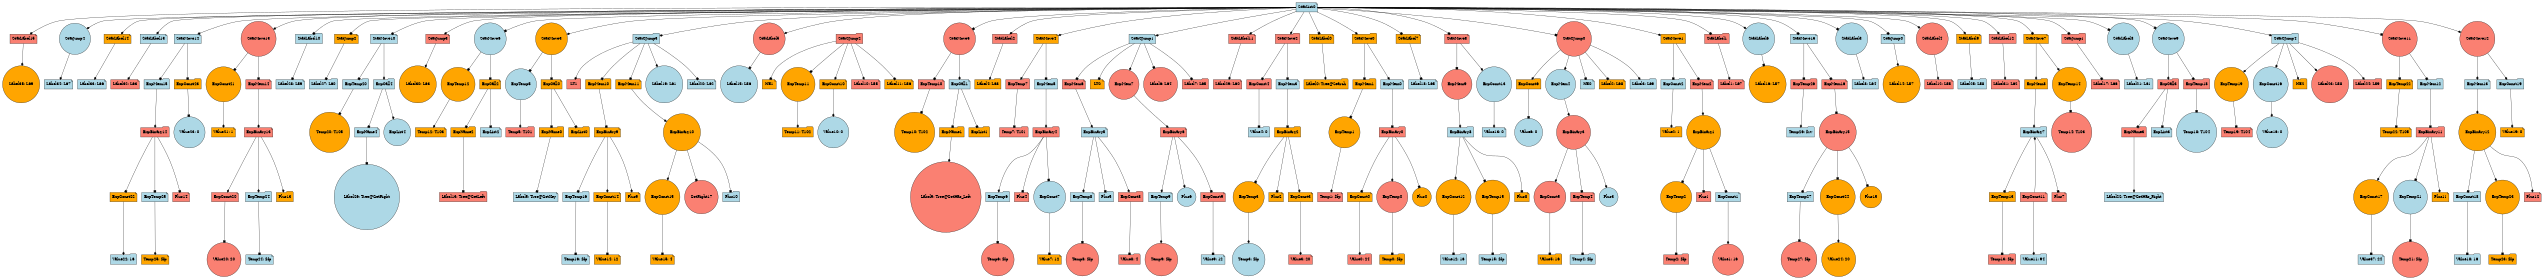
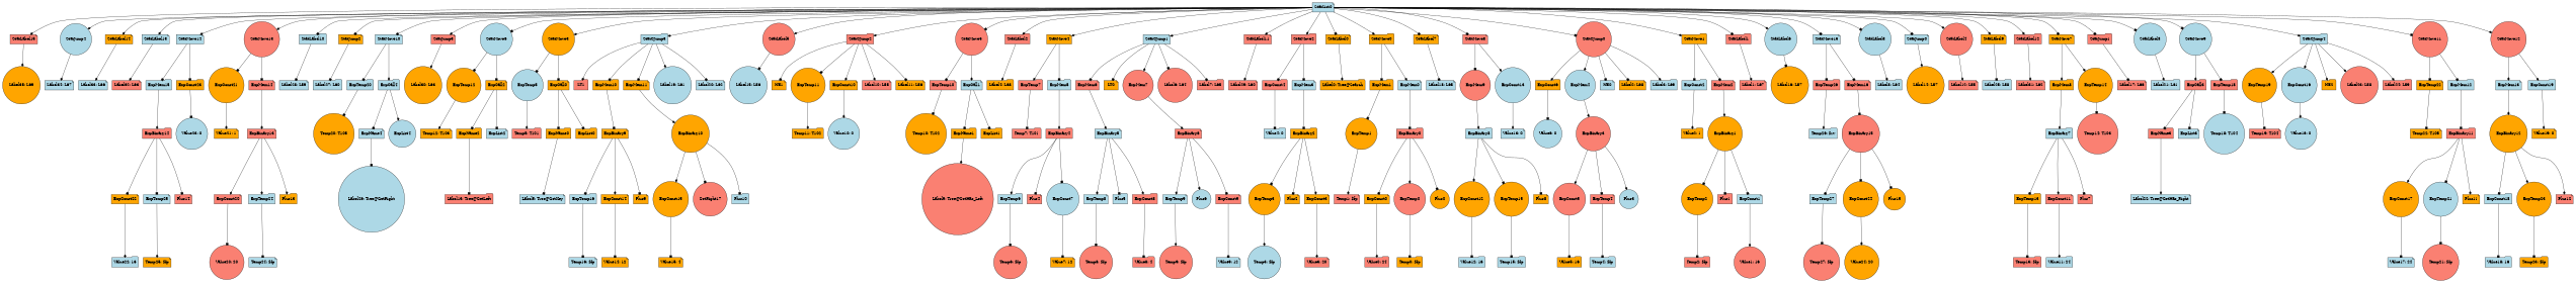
  digraph {
    ordering=out
    node [fillcolor=lightblue shape=note style=filled]
    edge [arrowhead=box]
    ExpTemp27 [shape=folder]
    "Temp27: $fp" [fillcolor=salmon shape=circle]
    ExpTemp26 [fillcolor=salmon shape=folder]
    "Temp26: $rv" [shape=folder]
    StatLabel15 [fillcolor=salmon]
    "Label35: L69" [fillcolor=orange shape=circle]
    StatJump4 [shape=circle]
    "Label34: L67"
    StatLabel14 [fillcolor=orange]
    "Label33: L66"
    "Label32: L63" [fillcolor=salmon]
    StatLabel13
    ExpMem15 [shape=folder]
    StatMove14
    ExpConst23 [fillcolor=orange shape=folder]
    ExpBinary14 [fillcolor=salmon shape=folder]
    "Value23: 0" [shape=circle]
    ExpConst22 [fillcolor=orange]
    ExpTemp25
    Plus14 [fillcolor=salmon]
    "Value22: 16" [shape=folder]
    "Temp25: $fp" [fillcolor=orange]
    ExpConst21 [fillcolor=orange shape=circle]
    "Value21: 1" [fillcolor=orange]
    StatMove13 [fillcolor=salmon shape=circle]
    ExpMem14 [fillcolor=salmon]
    ExpBinary13 [fillcolor=salmon]
    ExpConst20 [fillcolor=salmon]
    ExpTemp24 [shape=folder]
    Plus13 [fillcolor=orange shape=folder]
    "Value20: 20" [fillcolor=salmon shape=circle]
    "Temp24: $fp"
    ExpBinary12 [fillcolor=orange shape=circle]
    ExpMem13
    ExpConst18 [shape=folder]
    ExpTemp23 [fillcolor=orange shape=circle]
    Plus12 [fillcolor=salmon]
    "Value18: 16" [shape=folder]
    "Temp23: $fp" [fillcolor=orange shape=folder]
    StatLabel10 [shape=folder]
    "Label28: L59"
    StatJump2 [fillcolor=orange]
    "Label27: L60" [shape=folder]
    ExpTemp22 [fillcolor=orange]
    "Temp22: T105" [fillcolor=orange]
    ExpMem12 [shape=folder]
    ExpBinary11 [fillcolor=salmon shape=folder]
    ExpConst17 [fillcolor=orange shape=circle]
    ExpTemp21 [shape=circle]
    Plus11 [fillcolor=orange]
-   "Value17: 24" [label="Value37: 24"]
+   "Value17: 24"
    "Temp21: $fp" [fillcolor=salmon shape=circle]
    "Label26: Tree@GetRight" [shape=circle]
    ExpName4
    ExpTemp20 [shape=folder]
    StatMove10
    ExpCall4 [shape=folder]
    "Temp20: T105" [fillcolor=orange shape=circle]
    ExpList4 [shape=circle]
    StatJump3 [fillcolor=salmon]
    "Label30: L63" [fillcolor=orange shape=circle]
    "Temp9: $fp" [fillcolor=salmon shape=circle]
    ExpTemp9
    ExpMem6 [fillcolor=salmon]
    ExpBinary5
    ExpTemp8
    Plus5 [shape=folder]
    ExpConst8 [fillcolor=salmon shape=folder]
    "Temp8: $fp" [fillcolor=salmon shape=circle]
    "Value8: 4" [fillcolor=salmon shape=folder]
    ExpConst4 [fillcolor=salmon shape=folder]
    "Value4: 0" [shape=folder]
    ExpConst0 [fillcolor=orange]
    "Value0: 24" [fillcolor=salmon shape=folder]
    ExpTemp6 [shape=folder]
    "Temp6: $fp" [fillcolor=salmon shape=circle]
    StatMove6 [shape=circle]
    ExpTemp12 [fillcolor=orange shape=circle]
    ExpCall2 [fillcolor=orange]
    "Temp12: T103" [fillcolor=orange]
    ExpName2 [fillcolor=orange shape=folder]
    ExpList2
    "Label13: Tree@GetLeft" [fillcolor=salmon shape=folder]
    ExpName0 [fillcolor=orange shape=folder]
    "Label5: Tree@GetKey"
    ExpConst24 [fillcolor=orange shape=circle]
    "Value24: 20" [fillcolor=orange shape=circle]
    StatMove3 [fillcolor=orange shape=circle]
    ExpTemp5 [shape=circle]
    ExpCall0 [fillcolor=orange]
    "Temp5: T101" [fillcolor=salmon shape=folder]
    ExpList0 [fillcolor=orange shape=folder]
    StatCJump3 [shape=folder]
    LT1 [fillcolor=salmon shape=folder]
    ExpMem10 [fillcolor=orange shape=folder]
    ExpMem11 [fillcolor=orange]
    "Label19: L61" [shape=circle]
    "Label20: L62"
    ExpBinary9 [fillcolor=orange]
    ExpBinary10 [fillcolor=orange shape=circle]
    ExpTemp16 [shape=folder]
    ExpConst14 [fillcolor=orange]
    Plus9 [fillcolor=orange]
    ExpConst15 [fillcolor=orange shape=circle]
    n105 [fillcolor=salmon label=GetRight17 shape=circle]
    Plus10 [shape=folder]
    ExpConst6 [fillcolor=orange shape=folder]
    "Value6: 0" [shape=circle]
    ExpMem1 [fillcolor=orange shape=folder]
    ExpTemp1 [fillcolor=orange shape=circle]
    "Temp1: $fp" [fillcolor=salmon]
    ExpConst5 [fillcolor=salmon shape=circle]
    "Value5: 16" [fillcolor=orange shape=folder]
    ExpConst2 [shape=folder]
    "Value2: 1" [fillcolor=orange shape=folder]
    ExpTemp7 [fillcolor=salmon shape=folder]
    "Temp7: T101" [fillcolor=salmon shape=folder]
    ExpTemp0 [fillcolor=salmon shape=circle]
    "Temp0: $fp" [fillcolor=orange shape=folder]
    ExpTemp4 [fillcolor=salmon]
    "Temp4: $fp" [shape=folder]
    StatLabel5 [fillcolor=salmon shape=circle]
    "Label15: L56" [shape=circle]
    ExpBinary4 [fillcolor=salmon shape=folder]
    Plus4 [fillcolor=salmon]
    ExpConst7 [shape=circle]
    "Value7: 12" [fillcolor=orange]
    ExpMem16 [fillcolor=salmon]
    ExpBinary15 [fillcolor=salmon shape=circle]
    Plus15 [fillcolor=orange shape=circle]
    ExpBinary6 [fillcolor=salmon]
    Plus6 [shape=circle]
    ExpConst9 [fillcolor=salmon]
    "Value9: 12"
    StatCJump2 [fillcolor=salmon shape=folder]
    NE1 [fillcolor=orange]
    ExpTemp11 [fillcolor=orange shape=circle]
    ExpConst10 [fillcolor=orange]
    "Label10: L55" [fillcolor=salmon]
    "Label11: L56" [fillcolor=orange]
    "Temp11: T102" [fillcolor=orange shape=folder]
    "Value10: 0" [shape=circle]
    "Temp16: $fp"
    StatMove5 [fillcolor=salmon shape=circle]
    ExpTemp10 [fillcolor=salmon]
    ExpCall1
    "Temp10: T102" [fillcolor=orange shape=circle]
    ExpName1 [fillcolor=orange shape=folder]
    ExpList1 [fillcolor=orange shape=folder]
    "Label9: Tree@GetHas_Left" [fillcolor=salmon shape=circle]
    StatLabel2 [fillcolor=salmon shape=folder]
    "Label4: L68" [fillcolor=orange shape=folder]
    StatMove4 [fillcolor=orange]
    ExpMem5 [shape=folder]
    ExpBinary0 [fillcolor=salmon shape=folder]
    ExpMem0
    Plus0 [fillcolor=orange shape=circle]
    ExpBinary1 [fillcolor=orange shape=circle]
    ExpTemp2 [fillcolor=orange shape=circle]
    Plus1 [fillcolor=salmon shape=folder]
    ExpConst1
    "Temp2: $fp" [fillcolor=salmon shape=folder]
    "Value1: 16" [fillcolor=salmon shape=circle]
    StatCJump1
    LT0 [fillcolor=orange]
    ExpMem7 [fillcolor=salmon shape=circle]
    "Label6: L64" [fillcolor=salmon shape=circle]
    "Label7: L65" [fillcolor=salmon shape=folder]
    ExpCall3 [fillcolor=salmon shape=folder]
    ExpName3 [fillcolor=salmon shape=folder]
    ExpList3
    "Label22: Tree@GetHas_Right"
    ExpBinary2 [fillcolor=orange shape=folder]
    ExpMem3
    ExpTemp3 [fillcolor=orange shape=circle]
    Plus2 [fillcolor=orange]
    ExpConst3 [fillcolor=orange]
    "Temp3: $fp" [shape=circle]
    "Value3: 20" [fillcolor=salmon]
    StatLabel11 [fillcolor=salmon]
    "Label29: L60" [fillcolor=salmon]
    StatMove2 [fillcolor=salmon shape=folder]
    ExpTemp19 [fillcolor=orange shape=circle]
    "Temp19: T104" [fillcolor=salmon]
    StatLabel0 [fillcolor=orange]
    "Label0: Tree@Search" [fillcolor=orange shape=folder]
    StatMove0 [fillcolor=orange shape=folder]
    StatLabel7 [fillcolor=orange]
    "Label18: L65"
    StatMove8 [fillcolor=salmon]
    ExpMem9 [fillcolor=salmon shape=circle]
    ExpConst13 [shape=circle]
    ExpBinary8 [shape=folder]
    "Value13: 0"
    ExpConst12 [fillcolor=orange shape=circle]
    ExpTemp15 [fillcolor=orange shape=circle]
    Plus8 [fillcolor=orange]
    ExpMem4 [shape=circle]
    ExpBinary3 [fillcolor=salmon shape=circle]
    Plus3 [shape=circle]
    "Value12: 16" [shape=folder]
    ExpTemp18 [fillcolor=salmon shape=folder]
    "Temp18: T104" [shape=circle]
    StatCJump0 [fillcolor=salmon shape=circle]
    NE0
    "Label2: L68" [fillcolor=orange]
    "Label3: L69" [shape=folder]
    ExpConst16 [shape=circle]
    "Value16: 0" [shape=circle]
    StatMove1 [fillcolor=orange shape=folder]
    ExpMem2 [fillcolor=salmon]
    StatLabel1 [fillcolor=salmon shape=folder]
    "Label1: L67" [fillcolor=salmon]
    StatLabel6 [shape=circle]
    "Label16: L57" [fillcolor=orange shape=circle]
    StatMove15
    StatLabel3 [shape=circle]
    "Label8: L64" [shape=folder]
    "Value15: 4" [fillcolor=orange]
    "Temp15: $fp" [shape=folder]
    "Label14: L57" [fillcolor=orange shape=circle]
    StatJump0
    StatLabel4 [fillcolor=salmon shape=circle]
    "Label12: L55" [fillcolor=salmon]
    StatLabel9 [fillcolor=orange]
    "Label25: L58" [shape=folder]
    ExpTemp13 [fillcolor=orange shape=folder]
    "Temp13: $fp" [fillcolor=salmon shape=folder]
    StatLabel12 [fillcolor=salmon shape=folder]
    "Label31: L62" [fillcolor=salmon]
    StatList0
    StatMove7 [fillcolor=orange]
    StatJump1 [fillcolor=salmon shape=folder]
    StatLabel8 [shape=circle]
    StatMove9 [shape=circle]
    StatCJump4 [shape=folder]
    StatMove11 [fillcolor=salmon shape=circle]
    StatMove12 [fillcolor=salmon shape=circle]
    ExpMem8 [fillcolor=orange shape=folder]
    ExpTemp14 [fillcolor=orange shape=circle]
    "Label17: L66" [fillcolor=salmon]
    "Label21: L61" [shape=folder]
    NE2 [fillcolor=orange shape=folder]
    "Label23: L58" [fillcolor=salmon shape=circle]
    "Label24: L59" [fillcolor=salmon shape=folder]
    ExpConst19 [shape=folder]
    ExpBinary7 [shape=folder]
    "Temp14: T103" [fillcolor=salmon shape=circle]
    "Value19: 0" [fillcolor=orange]
    ExpConst11 [fillcolor=salmon]
-   "Value11: 24" [shape=folder label="Value11: 94"]
+   "Value11: 24" [shape=folder]
    Plus7 [fillcolor=salmon]
    "Value14: 12" [fillcolor=orange]
    ExpTemp27 -> "Temp27: $fp"
    ExpTemp26 -> "Temp26: $rv" [arrowhead=diamond]
    StatLabel15 -> "Label35: L69" [arrowhead=diamond]
    StatJump4 -> "Label34: L67" [arrowhead=diamond]
    StatLabel14 -> "Label33: L66" [arrowhead=diamond]
    StatLabel13 -> "Label32: L63" [arrowhead=diamond]
    ExpMem15 -> ExpBinary14 [arrowhead=diamond]
    StatMove14 -> ExpMem15
    StatMove14 -> ExpConst23
    ExpConst23 -> "Value23: 0"
    ExpBinary14 -> ExpConst22
    ExpBinary14 -> ExpTemp25
    ExpBinary14 -> Plus14
    ExpConst22 -> "Value22: 16" [arrowhead=diamond]
    ExpTemp25 -> "Temp25: $fp" [arrowhead=diamond]
    ExpConst21 -> "Value21: 1" [arrowhead=diamond]
    StatMove13 -> ExpConst21
    StatMove13 -> ExpMem14
    ExpMem14 -> ExpBinary13 [arrowhead=diamond]
    ExpBinary13 -> ExpConst20 [arrowhead=diamond]
    ExpBinary13 -> ExpTemp24 [arrowhead=diamond]
    ExpBinary13 -> Plus13 [arrowhead=diamond]
    ExpConst20 -> "Value20: 20"
    ExpTemp24 -> "Temp24: $fp"
    ExpBinary12 -> ExpConst18
    ExpBinary12 -> ExpTemp23 [arrowhead=diamond]
    ExpBinary12 -> Plus12 [arrowhead=diamond]
    ExpMem13 -> ExpBinary12 [arrowhead=diamond]
    ExpConst18 -> "Value18: 16"
    ExpTemp23 -> "Temp23: $fp"
    StatLabel10 -> "Label28: L59"
    StatJump2 -> "Label27: L60"
    ExpTemp22 -> "Temp22: T105"
    ExpMem12 -> ExpBinary11
    ExpBinary11 -> ExpConst17 [arrowhead=diamond]
    ExpBinary11 -> ExpTemp21
    ExpBinary11 -> Plus11 [arrowhead=diamond]
    ExpConst17 -> "Value17: 24"
    ExpTemp21 -> "Temp21: $fp"
    ExpName4 -> "Label26: Tree@GetRight"
    ExpTemp20 -> "Temp20: T105"
    StatMove10 -> ExpTemp20
    StatMove10 -> ExpCall4 [arrowhead=diamond]
    ExpCall4 -> ExpName4
    ExpCall4 -> ExpList4 [arrowhead=diamond]
    StatJump3 -> "Label30: L63" [arrowhead=diamond]
    ExpTemp9 -> "Temp9: $fp" [arrowhead=diamond]
    ExpMem6 -> ExpBinary5 [arrowhead=diamond]
    ExpBinary5 -> ExpTemp8 [arrowhead=diamond]
    ExpBinary5 -> Plus5
    ExpBinary5 -> ExpConst8 [arrowhead=diamond]
    ExpTemp8 -> "Temp8: $fp"
    ExpConst8 -> "Value8: 4"
    ExpConst4 -> "Value4: 0"
    ExpConst0 -> "Value0: 24" [arrowhead=diamond]
    ExpTemp6 -> "Temp6: $fp"
    StatMove6 -> ExpTemp12
    StatMove6 -> ExpCall2
    ExpTemp12 -> "Temp12: T103" [arrowhead=diamond]
    ExpCall2 -> ExpName2
    ExpCall2 -> ExpList2
    ExpName2 -> "Label13: Tree@GetLeft"
    ExpName0 -> "Label5: Tree@GetKey"
    ExpConst24 -> "Value24: 20" [arrowhead=diamond]
    StatMove3 -> ExpTemp5
    StatMove3 -> ExpCall0
    ExpTemp5 -> "Temp5: T101" [arrowhead=diamond]
    ExpCall0 -> ExpName0
    ExpCall0 -> ExpList0
    StatCJump3 -> LT1 [arrowhead=diamond]
    StatCJump3 -> ExpMem10
    StatCJump3 -> ExpMem11
    StatCJump3 -> "Label19: L61" [arrowhead=diamond]
    StatCJump3 -> "Label20: L62"
    ExpMem10 -> ExpBinary9
    ExpMem11 -> ExpBinary10 [arrowhead=diamond]
    ExpBinary9 -> ExpTemp16
    ExpBinary9 -> ExpConst14 [arrowhead=diamond]
-   ExpBinary9 -> Plus9 [arrowhead=diamond]
+   ExpBinary9 -> Plus9
    ExpBinary10 -> ExpConst15 [arrowhead=diamond]
    ExpBinary10 -> n105
    ExpBinary10 -> Plus10
    ExpTemp16 -> "Temp16: $fp"
    ExpConst14 -> "Value14: 12"
    ExpConst15 -> "Value15: 4"
    ExpConst6 -> "Value6: 0"
    ExpMem1 -> ExpTemp1
    ExpTemp1 -> "Temp1: $fp" [arrowhead=diamond]
    ExpConst5 -> "Value5: 16"
    ExpConst2 -> "Value2: 1" [arrowhead=diamond]
    ExpTemp7 -> "Temp7: T101"
    ExpTemp0 -> "Temp0: $fp"
    ExpTemp4 -> "Temp4: $fp"
    StatLabel5 -> "Label15: L56"
    ExpBinary4 -> ExpTemp6 [arrowhead=diamond]
    ExpBinary4 -> Plus4
    ExpBinary4 -> ExpConst7
    ExpConst7 -> "Value7: 12"
    ExpMem16 -> ExpBinary15
    ExpBinary15 -> ExpTemp27
    ExpBinary15 -> ExpConst24
    ExpBinary15 -> Plus15
    ExpBinary6 -> ExpTemp9 [arrowhead=diamond]
    ExpBinary6 -> Plus6 [arrowhead=diamond]
    ExpBinary6 -> ExpConst9
    ExpConst9 -> "Value9: 12"
    StatCJump2 -> NE1
    StatCJump2 -> ExpTemp11
    StatCJump2 -> ExpConst10 [arrowhead=diamond]
    StatCJump2 -> "Label10: L55" [arrowhead=diamond]
    StatCJump2 -> "Label11: L56"
    ExpTemp11 -> "Temp11: T102" [arrowhead=diamond]
    ExpConst10 -> "Value10: 0" [arrowhead=diamond]
    StatMove5 -> ExpTemp10
    StatMove5 -> ExpCall1 [arrowhead=diamond]
    ExpTemp10 -> "Temp10: T102"
    ExpCall1 -> ExpName1
    ExpCall1 -> ExpList1
    ExpName1 -> "Label9: Tree@GetHas_Left" [arrowhead=diamond]
    StatLabel2 -> "Label4: L68" [arrowhead=diamond]
    StatMove4 -> ExpTemp7 [arrowhead=diamond]
    StatMove4 -> ExpMem5
    ExpMem5 -> ExpBinary4 [arrowhead=diamond]
    ExpBinary0 -> ExpConst0
    ExpBinary0 -> ExpTemp0 [arrowhead=diamond]
    ExpBinary0 -> Plus0
    ExpMem0 -> ExpBinary0
    ExpBinary1 -> ExpTemp2
    ExpBinary1 -> Plus1
    ExpBinary1 -> ExpConst1
    ExpTemp2 -> "Temp2: $fp"
    ExpConst1 -> "Value1: 16" [arrowhead=diamond]
    StatCJump1 -> ExpMem6
    StatCJump1 -> LT0
    StatCJump1 -> ExpMem7 [arrowhead=diamond]
    StatCJump1 -> "Label6: L64"
    StatCJump1 -> "Label7: L65"
    ExpMem7 -> ExpBinary6 [arrowhead=diamond]
    ExpCall3 -> ExpName3
    ExpCall3 -> ExpList3
    ExpName3 -> "Label22: Tree@GetHas_Right" [arrowhead=diamond]
    ExpBinary2 -> ExpTemp3
    ExpBinary2 -> Plus2
    ExpBinary2 -> ExpConst3 [arrowhead=diamond]
    ExpMem3 -> ExpBinary2
    ExpTemp3 -> "Temp3: $fp" [arrowhead=diamond]
    ExpConst3 -> "Value3: 20" [arrowhead=diamond]
    StatLabel11 -> "Label29: L60" [arrowhead=diamond]
    StatMove2 -> ExpConst4
    StatMove2 -> ExpMem3
    ExpTemp19 -> "Temp19: T104"
    StatLabel0 -> "Label0: Tree@Search" [arrowhead=diamond]
    StatMove0 -> ExpMem1
    StatMove0 -> ExpMem0 [arrowhead=diamond]
    StatLabel7 -> "Label18: L65"
    StatMove8 -> ExpMem9
    StatMove8 -> ExpConst13 [arrowhead=diamond]
    ExpMem9 -> ExpBinary8 [arrowhead=diamond]
    ExpConst13 -> "Value13: 0" [arrowhead=diamond]
    ExpBinary8 -> ExpConst12 [arrowhead=diamond]
    ExpBinary8 -> ExpTemp15
    ExpBinary8 -> Plus8
    ExpConst12 -> "Value12: 16"
    ExpTemp15 -> "Temp15: $fp"
    ExpMem4 -> ExpBinary3 [arrowhead=diamond]
    ExpBinary3 -> ExpConst5 [arrowhead=diamond]
    ExpBinary3 -> ExpTemp4
    ExpBinary3 -> Plus3 [arrowhead=diamond]
    ExpTemp18 -> "Temp18: T104"
    StatCJump0 -> ExpConst6 [arrowhead=diamond]
    StatCJump0 -> ExpMem4 [arrowhead=diamond]
    StatCJump0 -> NE0
    StatCJump0 -> "Label2: L68"
    StatCJump0 -> "Label3: L69" [arrowhead=diamond]
    ExpConst16 -> "Value16: 0" [arrowhead=diamond]
    StatMove1 -> ExpConst2
    StatMove1 -> ExpMem2
    ExpMem2 -> ExpBinary1 [arrowhead=diamond]
    StatLabel1 -> "Label1: L67" [arrowhead=diamond]
    StatLabel6 -> "Label16: L57"
    StatMove15 -> ExpTemp26
    StatMove15 -> ExpMem16
    StatLabel3 -> "Label8: L64" [arrowhead=diamond]
    StatJump0 -> "Label14: L57" [arrowhead=diamond]
    StatLabel4 -> "Label12: L55" [arrowhead=diamond]
    StatLabel9 -> "Label25: L58"
    ExpTemp13 -> "Temp13: $fp"
    StatLabel12 -> "Label31: L62" [arrowhead=diamond]
    StatList0 -> StatLabel15 [arrowhead=diamond]
    StatList0 -> StatJump4 [arrowhead=diamond]
    StatList0 -> StatLabel14 [arrowhead=diamond]
    StatList0 -> StatLabel13 [arrowhead=diamond]
    StatList0 -> StatMove14 [arrowhead=diamond]
    StatList0 -> StatMove13 [arrowhead=diamond]
    StatList0 -> StatLabel10
    StatList0 -> StatJump2
    StatList0 -> StatMove10
    StatList0 -> StatJump3 [arrowhead=diamond]
    StatList0 -> StatMove6
    StatList0 -> StatMove3 [arrowhead=diamond]
    StatList0 -> StatCJump3 [arrowhead=diamond]
    StatList0 -> StatLabel5 [arrowhead=diamond]
+   StatList0 -> StatCJump2 [arrowhead=diamond]
    StatList0 -> StatMove5
    StatList0 -> StatLabel2 [arrowhead=diamond]
    StatList0 -> StatMove4 [arrowhead=diamond]
    StatList0 -> StatCJump1 [arrowhead=diamond]
    StatList0 -> StatLabel11 [arrowhead=diamond]
    StatList0 -> StatMove2 [arrowhead=diamond]
    StatList0 -> StatLabel0
    StatList0 -> StatMove0 [arrowhead=diamond]
    StatList0 -> StatLabel7
    StatList0 -> StatMove8
    StatList0 -> StatCJump0
    StatList0 -> StatMove1 [arrowhead=diamond]
    StatList0 -> StatLabel1
    StatList0 -> StatLabel6 [arrowhead=diamond]
    StatList0 -> StatMove15
    StatList0 -> StatLabel3
    StatList0 -> StatJump0
    StatList0 -> StatLabel4 [arrowhead=diamond]
    StatList0 -> StatLabel9 [arrowhead=diamond]
    StatList0 -> StatLabel12 [arrowhead=diamond]
    StatList0 -> StatMove7
    StatList0 -> StatJump1
    StatList0 -> StatLabel8
    StatList0 -> StatMove9
    StatList0 -> StatCJump4 [arrowhead=diamond]
    StatList0 -> StatMove11
    StatList0 -> StatMove12 [arrowhead=diamond]
    StatMove7 -> ExpMem8 [arrowhead=diamond]
    StatMove7 -> ExpTemp14 [arrowhead=diamond]
    StatJump1 -> "Label17: L66"
    StatLabel8 -> "Label21: L61" [arrowhead=diamond]
    StatMove9 -> ExpCall3 [arrowhead=diamond]
    StatMove9 -> ExpTemp18
    StatCJump4 -> ExpTemp19 [arrowhead=diamond]
    StatCJump4 -> ExpConst16 [arrowhead=diamond]
    StatCJump4 -> NE2 [arrowhead=diamond]
    StatCJump4 -> "Label23: L58" [arrowhead=diamond]
    StatCJump4 -> "Label24: L59" [arrowhead=diamond]
    StatMove11 -> ExpTemp22
    StatMove11 -> ExpMem12
    StatMove12 -> ExpMem13 [arrowhead=diamond]
    StatMove12 -> ExpConst19 [arrowhead=diamond]
    ExpMem8 -> ExpBinary7 [arrowhead=diamond]
    ExpTemp14 -> "Temp14: T103"
    ExpConst19 -> "Value19: 0" [arrowhead=diamond]
    ExpBinary7 -> ExpTemp13
-   ExpConst11 -> ExpBinary7 [arrowhead=diamond]
+   ExpBinary7 -> ExpConst11 [arrowhead=diamond]
    ExpBinary7 -> Plus7
    ExpConst11 -> "Value11: 24" [arrowhead=diamond]
  }
